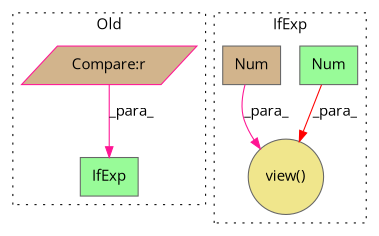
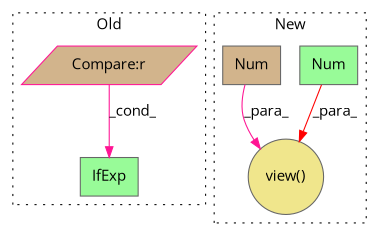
  digraph {
    fontname="Open Sans"
    node [a=76 color=gray40 fillcolor=palegreen fontname="Open Sans" l=1 shape=box style=filled]
    edge [color=deeppink fontname="Open Sans"]
    n1 [a=51 l="4,6" label=IfExp s="2097,2117"]
    n2 [a=40 color=deeppink fillcolor=tan l=16 label="Compare:r" s=2101 shape=parallelogram]
    n3 [a=75 fillcolor=khaki l="73,1" label="view()" s="1473,1567" shape=circle]
    n4 [label=Num s=1546]
    n5 [fillcolor=tan label=Num s=1549]
    subgraph cluster_1 {
      label=Old
      style=dotted
      n1
      n2
    }
    subgraph cluster_2 {
-     label=IfExp
+     label=New
      style=dotted
      n3
      n4
      n5
    }
-   n2 -> n1 [label=_para_]
+   n2 -> n1 [label=_cond_]
    n4 -> n3 [color=red label=_para_]
    n5 -> n3 [label=_para_]
  }
